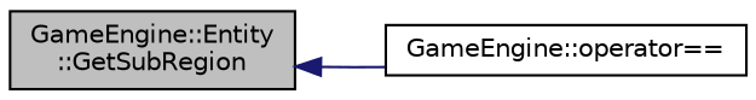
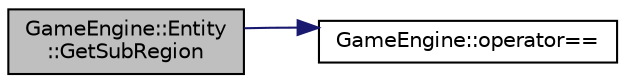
  digraph {
    rankdir=LR
    node [color=black fontname=Helvetica fontsize=10 shape=record style=filled]
    n1 [fillcolor=grey75 fontcolor=black height=0.2 label="GameEngine::Entity\l::GetSubRegion" width=0.4]
    n2 [fillcolor=white height=0.2 label="GameEngine::operator==" width=0.4]
-   n1 -> n2 [color=midnightblue dir=back fontname=Helvetica fontsize=10 labelfontname=Helvetica labelfontsize=10 style=solid]
+   n2 -> n1 [color=midnightblue dir=back fontname=Helvetica fontsize=10 labelfontname=Helvetica labelfontsize=10 style=solid]
  }
